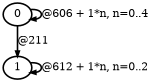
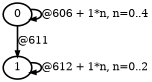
  digraph {
    node [fontsize=20 penwidth=3 shape=oval style=rounded]
    edge [arrowsize=1 color=black fontsize=20 penwidth=3 style=bold]
    0
    1
    0 -> 0 [label="@606 + 1*n, n=0..4"]
-   0 -> 1 [label="@211"]
+   0 -> 1 [label="@611"]
    1 -> 1 [label="@612 + 1*n, n=0..2"]
  }
